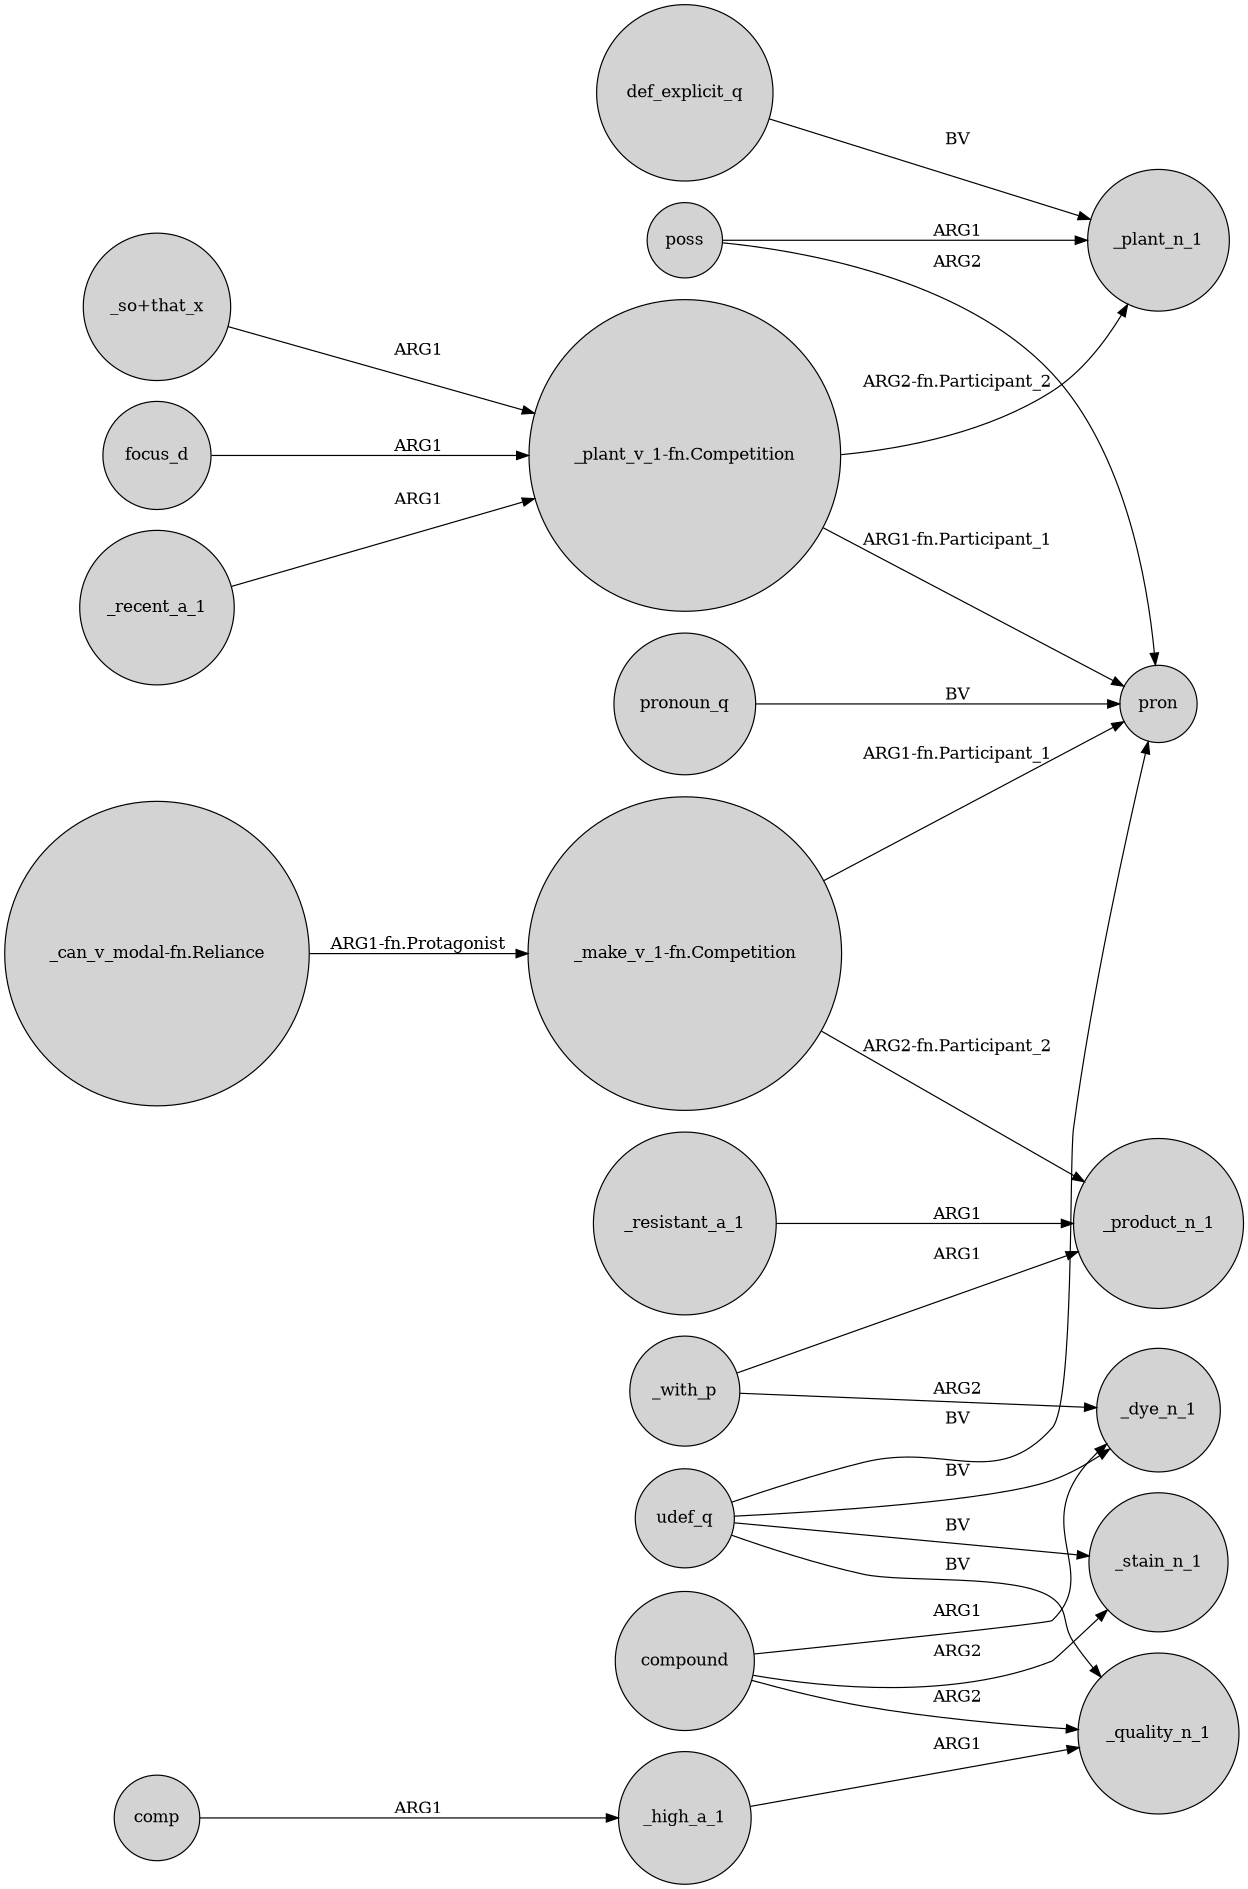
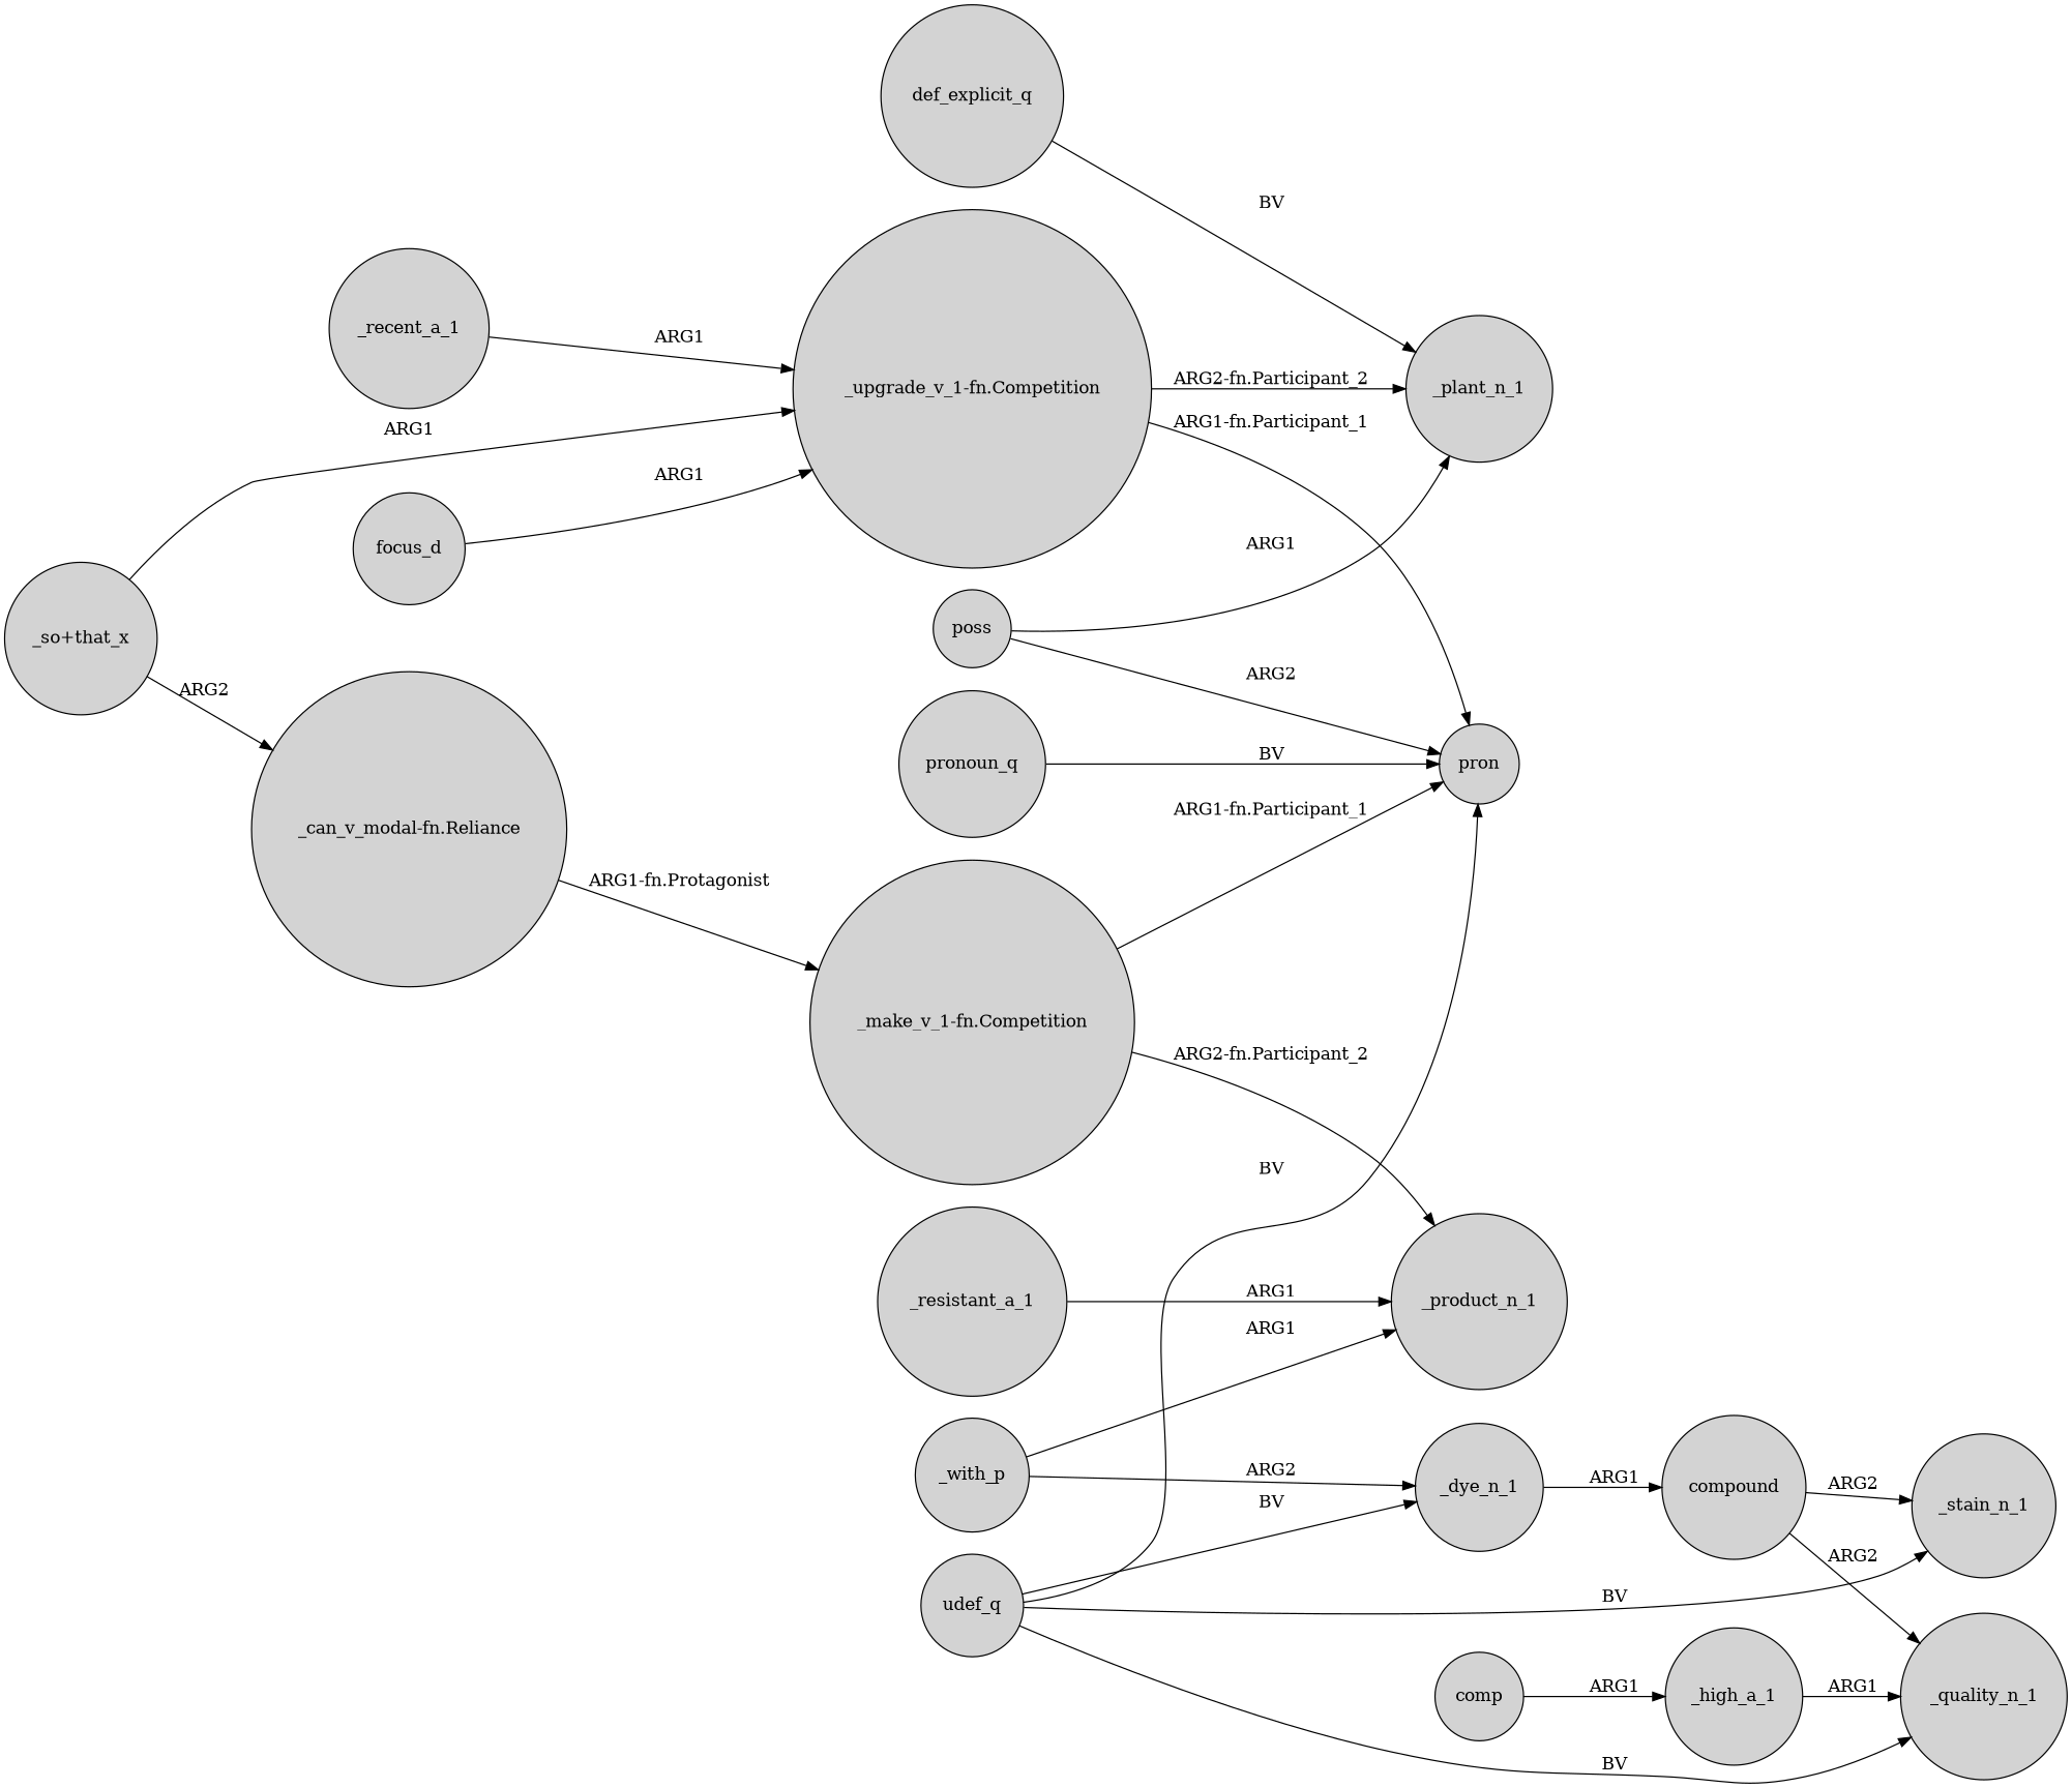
  digraph {
    rankdir=LR
    node [shape=circle style=filled]
    poss
    _plant_n_1
    pron
    _recent_a_1
-   "_upgrade_v_1-fn.Competition" [label="_plant_v_1-fn.Competition"]
+   "_upgrade_v_1-fn.Competition"
    compound
    _dye_n_1
    _stain_n_1
    _quality_n_1
    _resistant_a_1
    _product_n_1
    "_so+that_x"
    "_can_v_modal-fn.Reliance"
    "_make_v_1-fn.Competition"
    udef_q
    _with_p
    _high_a_1
    pronoun_q
    def_explicit_q
    comp
    focus_d
    poss -> _plant_n_1 [label=ARG1]
    poss -> pron [label=ARG2]
    _recent_a_1 -> "_upgrade_v_1-fn.Competition" [label=ARG1]
    "_upgrade_v_1-fn.Competition" -> _plant_n_1 [label="ARG2-fn.Participant_2"]
    "_upgrade_v_1-fn.Competition" -> pron [label="ARG1-fn.Participant_1"]
-   compound -> _dye_n_1 [label=ARG1]
+   _dye_n_1 -> compound [label=ARG1]
    compound -> _stain_n_1 [label=ARG2]
    compound -> _quality_n_1 [label=ARG2]
    _resistant_a_1 -> _product_n_1 [label=ARG1]
    "_so+that_x" -> "_upgrade_v_1-fn.Competition" [label=ARG1]
+   "_so+that_x" -> "_can_v_modal-fn.Reliance" [label=ARG2]
    "_can_v_modal-fn.Reliance" -> "_make_v_1-fn.Competition" [label="ARG1-fn.Protagonist"]
    "_make_v_1-fn.Competition" -> pron [label="ARG1-fn.Participant_1"]
    "_make_v_1-fn.Competition" -> _product_n_1 [label="ARG2-fn.Participant_2"]
    udef_q -> pron [label=BV]
    udef_q -> _dye_n_1 [label=BV]
    udef_q -> _stain_n_1 [label=BV]
    udef_q -> _quality_n_1 [label=BV]
    _with_p -> _dye_n_1 [label=ARG2]
    _with_p -> _product_n_1 [label=ARG1]
    _high_a_1 -> _quality_n_1 [label=ARG1]
    pronoun_q -> pron [label=BV]
    def_explicit_q -> _plant_n_1 [label=BV]
    comp -> _high_a_1 [label=ARG1]
    focus_d -> "_upgrade_v_1-fn.Competition" [label=ARG1]
  }
